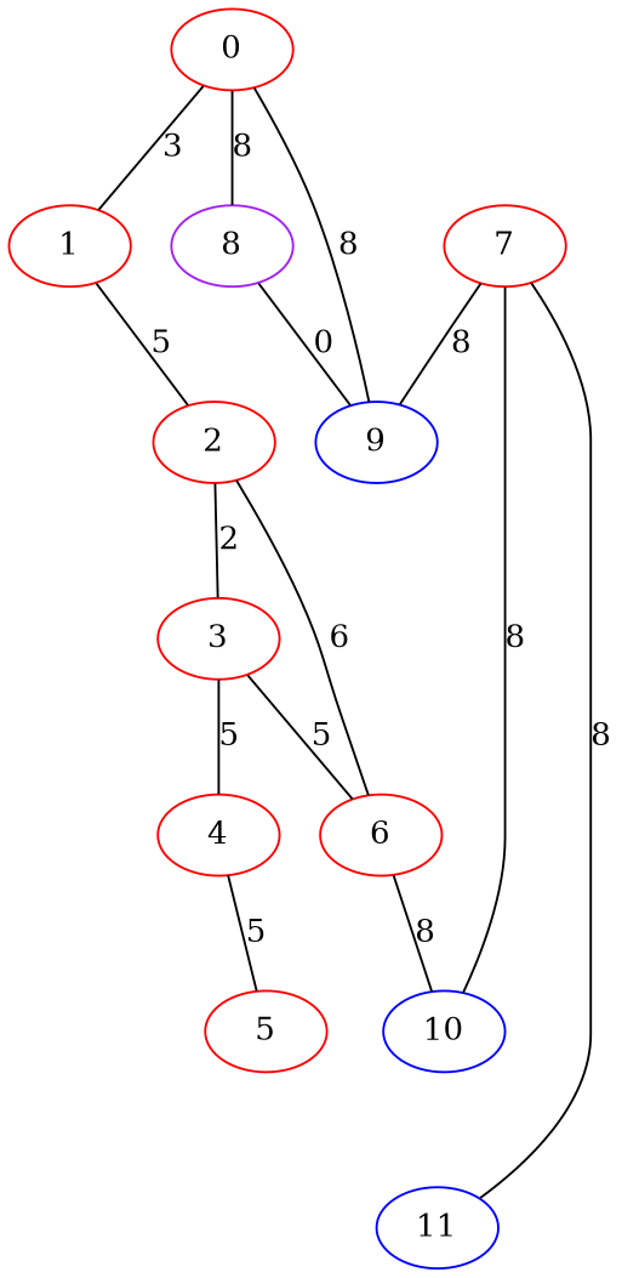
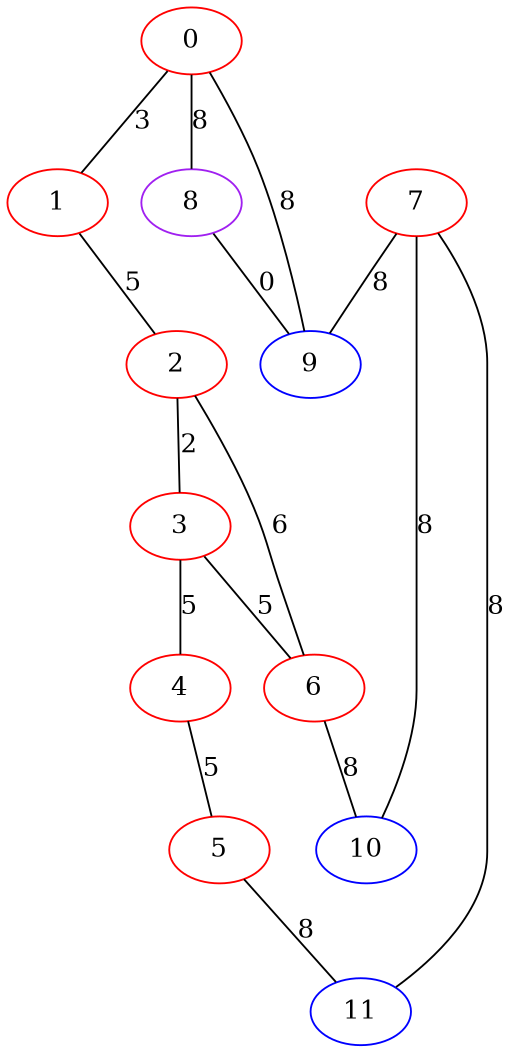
  graph {
    node [color=red weight=1]
    0
    1
    8 [color=purple weight=4]
    9 [color=blue weight=3]
    2
    3
    6
    4
    10 [color=blue weight=3]
    5
    11 [color=blue weight=3]
    7
    0 -- 1 [label=3]
    0 -- 8 [label=8]
    0 -- 9 [label=8]
    1 -- 2 [label=5]
    8 -- 9 [label=0]
    2 -- 3 [label=2]
    2 -- 6 [label=6]
    3 -- 6 [label=5]
    3 -- 4 [label=5]
    6 -- 10 [label=8]
    4 -- 5 [label=5]
+   5 -- 11 [label=8]
    7 -- 9 [label=8]
    7 -- 10 [label=8]
    7 -- 11 [label=8]
  }
